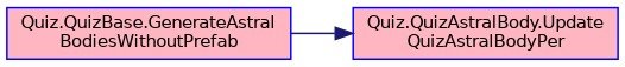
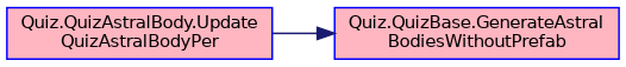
  digraph {
    rankdir=LR
    node [color=blue fillcolor=lightpink fontname=Helvetica fontsize=10 shape=record style=filled]
    n1 [fontcolor=black height=0.2 label="Quiz.QuizBase.GenerateAstral\lBodiesWithoutPrefab" width=0.4]
    n2 [height=0.2 label="Quiz.QuizAstralBody.Update\lQuizAstralBodyPer" width=0.4]
-   n1 -> n2 [color=midnightblue fontname=Helvetica fontsize=10 labelfontname=Helvetica labelfontsize=10 style=solid]
+   n2 -> n1 [color=midnightblue fontname=Helvetica fontsize=10 labelfontname=Helvetica labelfontsize=10 style=solid]
  }
